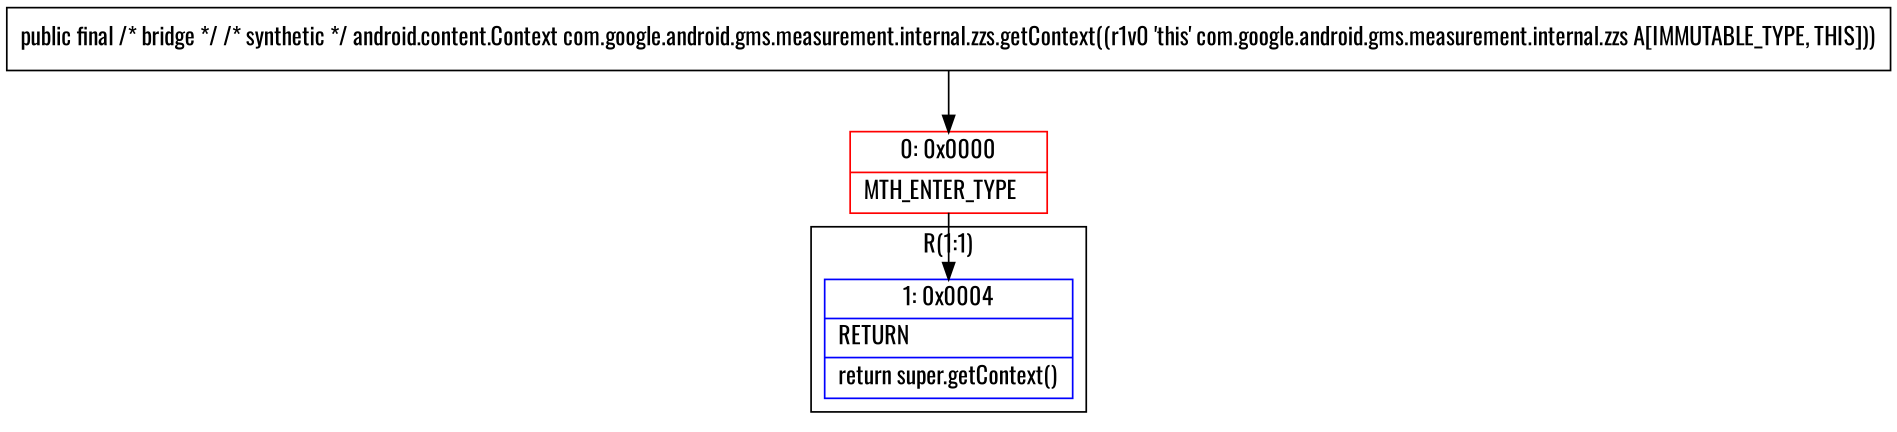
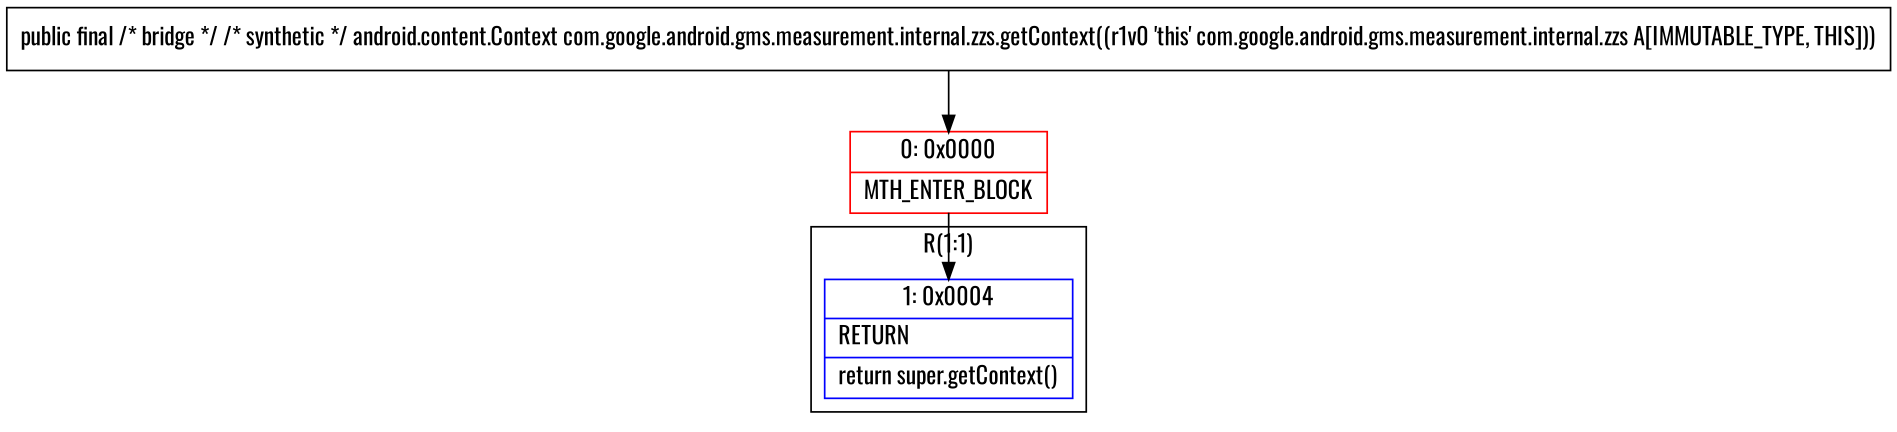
  digraph {
    fontname=Oswald
    node [shape=record fontname=Oswald]
    edge [fontname=Oswald]
    n1 [color=blue label="{1\:\ 0x0004|RETURN\l|return super.getContext()\l}"]
-   n2 [color=red label="{0\:\ 0x0000|MTH_ENTER_TYPE\l}"]
+   n2 [color=red label="{0\:\ 0x0000|MTH_ENTER_BLOCK\l}"]
    n3 [label="{public final \/* bridge *\/ \/* synthetic *\/ android.content.Context com.google.android.gms.measurement.internal.zzs.getContext((r1v0 'this' com.google.android.gms.measurement.internal.zzs A[IMMUTABLE_TYPE, THIS])) }"]
    subgraph cluster_1 {
      label="R(1:1)"
      n1
    }
    n2 -> n1
    n3 -> n2
  }
